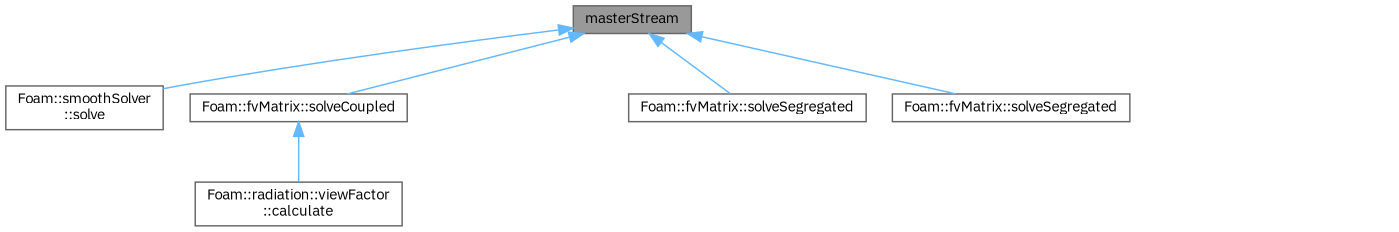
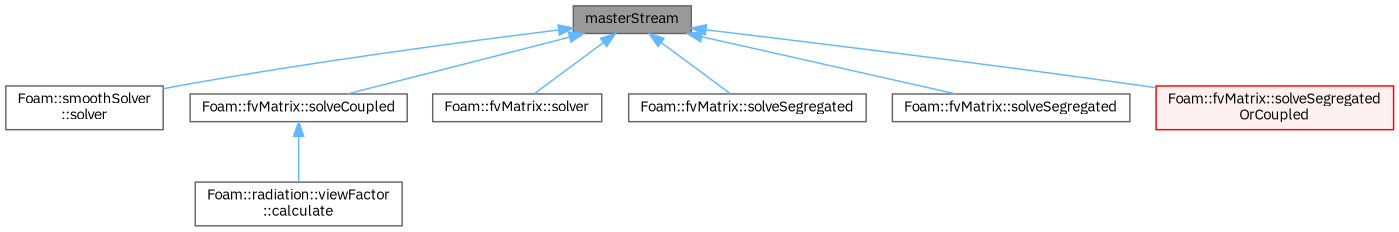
  digraph {
    fontname="IBM Plex Sans"
    rankdir=TB
    node [color=grey40 fillcolor=white fontname="IBM Plex Sans" fontsize=10 shape=box style=filled]
    edge [color=steelblue1 dir=back fontname="IBM Plex Sans" fontsize=10 labelfontname=Helvetica labelfontsize=10 style=solid]
    n1 [color=gray40 fillcolor=grey60 fontcolor=black height=0.2 label=masterStream width=0.4]
-   n2 [height=0.2 label="Foam::smoothSolver\l::solve" width=0.4]
+   n2 [height=0.2 label="Foam::smoothSolver\l::solver" width=0.4]
    n3 [height=0.2 label="Foam::fvMatrix::solveCoupled" width=0.4]
+   n4 [height=0.2 label="Foam::fvMatrix::solver" width=0.4]
    n5 [height=0.2 label="Foam::fvMatrix::solveSegregated" width=0.4]
    n6 [height=0.2 label="Foam::fvMatrix::solveSegregated" width=0.4]
+   n7 [color=red fillcolor="#FFF0F0" height=0.2 label="Foam::fvMatrix::solveSegregated\lOrCoupled" width=0.4]
    n8 [height=0.2 label="Foam::radiation::viewFactor\l::calculate" width=0.4]
    n1 -> n2
    n1 -> n3
+   n1 -> n4
    n1 -> n5
    n1 -> n6
+   n1 -> n7
    n3 -> n8
  }
